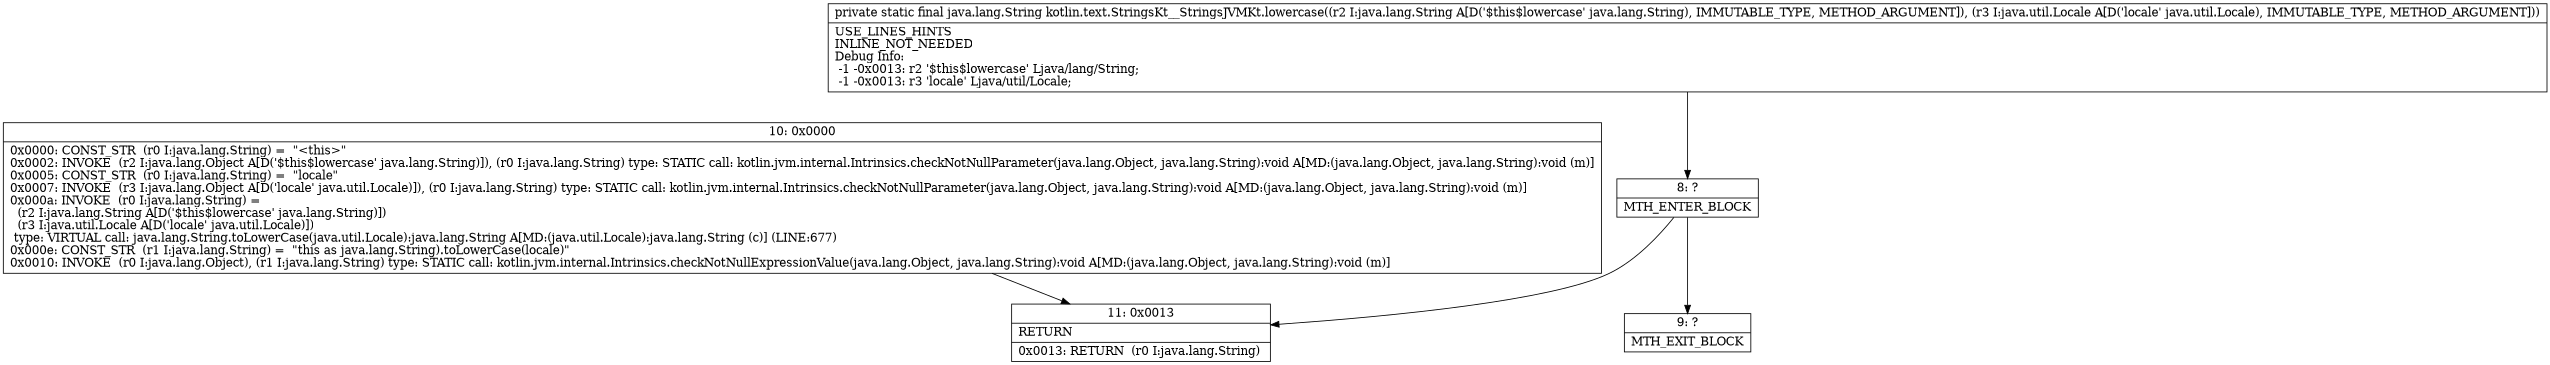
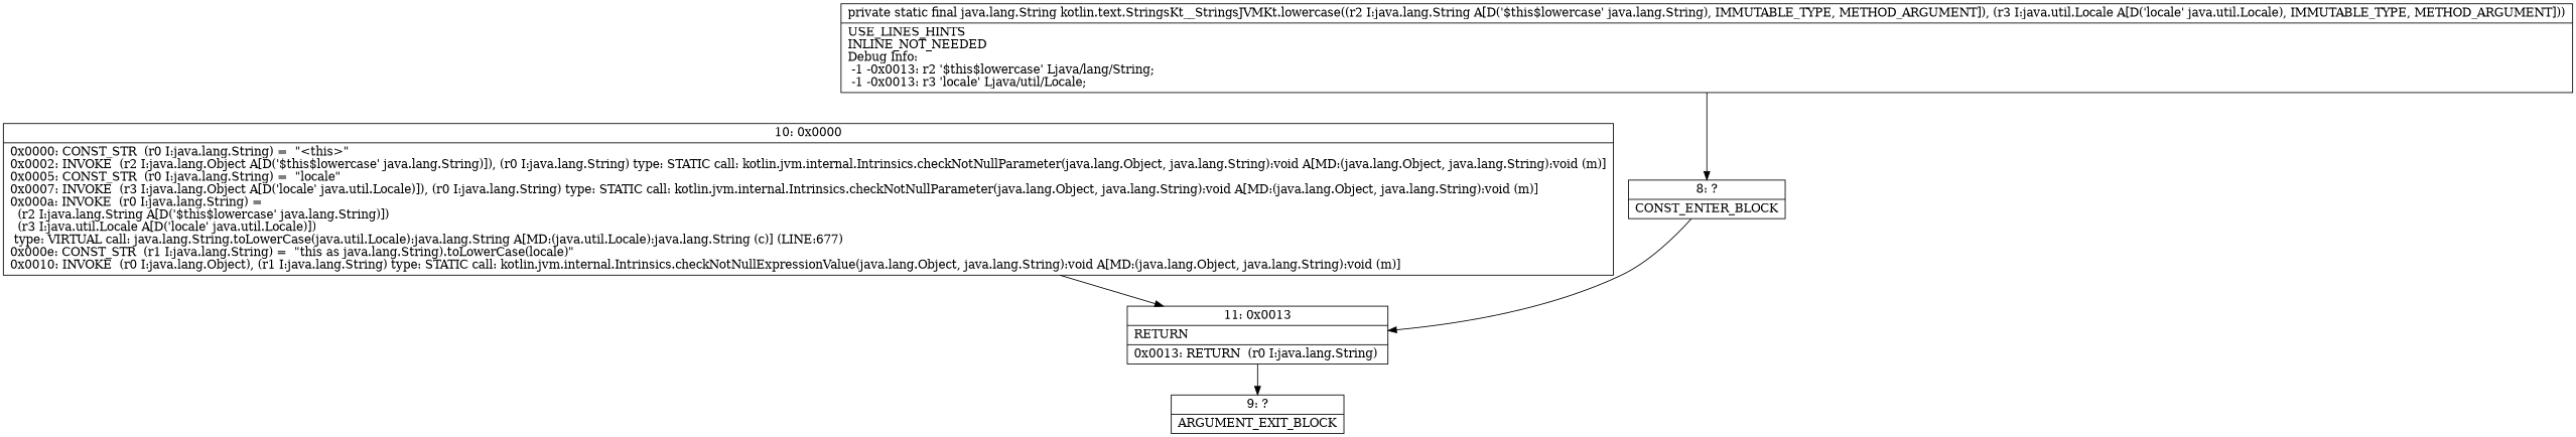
  digraph {
    node [shape=record]
-   n1 [label="{8\:\ ?|MTH_ENTER_BLOCK\l}"]
+   n1 [label="{8\:\ ?|CONST_ENTER_BLOCK\l}"]
    n2 [label="{11\:\ 0x0013|RETURN\l|0x0013: RETURN  (r0 I:java.lang.String) \l}"]
    n3 [label="{10\:\ 0x0000|0x0000: CONST_STR  (r0 I:java.lang.String) =  \"\<this\>\" \l0x0002: INVOKE  (r2 I:java.lang.Object A[D('$this$lowercase' java.lang.String)]), (r0 I:java.lang.String) type: STATIC call: kotlin.jvm.internal.Intrinsics.checkNotNullParameter(java.lang.Object, java.lang.String):void A[MD:(java.lang.Object, java.lang.String):void (m)]\l0x0005: CONST_STR  (r0 I:java.lang.String) =  \"locale\" \l0x0007: INVOKE  (r3 I:java.lang.Object A[D('locale' java.util.Locale)]), (r0 I:java.lang.String) type: STATIC call: kotlin.jvm.internal.Intrinsics.checkNotNullParameter(java.lang.Object, java.lang.String):void A[MD:(java.lang.Object, java.lang.String):void (m)]\l0x000a: INVOKE  (r0 I:java.lang.String) = \l  (r2 I:java.lang.String A[D('$this$lowercase' java.lang.String)])\l  (r3 I:java.util.Locale A[D('locale' java.util.Locale)])\l type: VIRTUAL call: java.lang.String.toLowerCase(java.util.Locale):java.lang.String A[MD:(java.util.Locale):java.lang.String (c)] (LINE:677)\l0x000e: CONST_STR  (r1 I:java.lang.String) =  \"this as java.lang.String).toLowerCase(locale)\" \l0x0010: INVOKE  (r0 I:java.lang.Object), (r1 I:java.lang.String) type: STATIC call: kotlin.jvm.internal.Intrinsics.checkNotNullExpressionValue(java.lang.Object, java.lang.String):void A[MD:(java.lang.Object, java.lang.String):void (m)]\l}"]
-   n4 [label="{9\:\ ?|MTH_EXIT_BLOCK\l}"]
+   n4 [label="{9\:\ ?|ARGUMENT_EXIT_BLOCK\l}"]
    n5 [label="{private static final java.lang.String kotlin.text.StringsKt__StringsJVMKt.lowercase((r2 I:java.lang.String A[D('$this$lowercase' java.lang.String), IMMUTABLE_TYPE, METHOD_ARGUMENT]), (r3 I:java.util.Locale A[D('locale' java.util.Locale), IMMUTABLE_TYPE, METHOD_ARGUMENT]))  | USE_LINES_HINTS\lINLINE_NOT_NEEDED\lDebug Info:\l  \-1 \-0x0013: r2 '$this$lowercase' Ljava\/lang\/String;\l  \-1 \-0x0013: r3 'locale' Ljava\/util\/Locale;\l}"]
    n1 -> n2
-   n1 -> n4
+   n2 -> n4
    n3 -> n2
    n5 -> n1
  }
